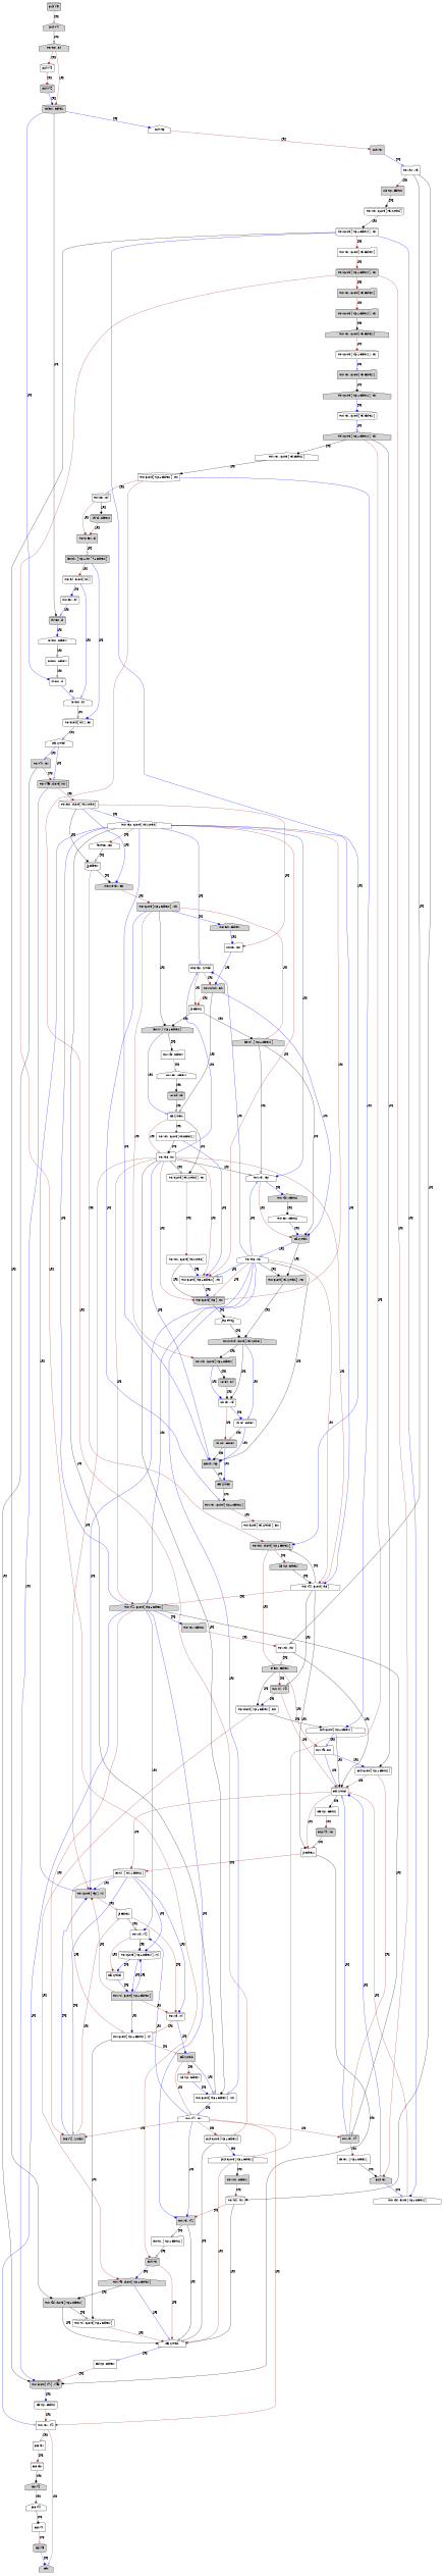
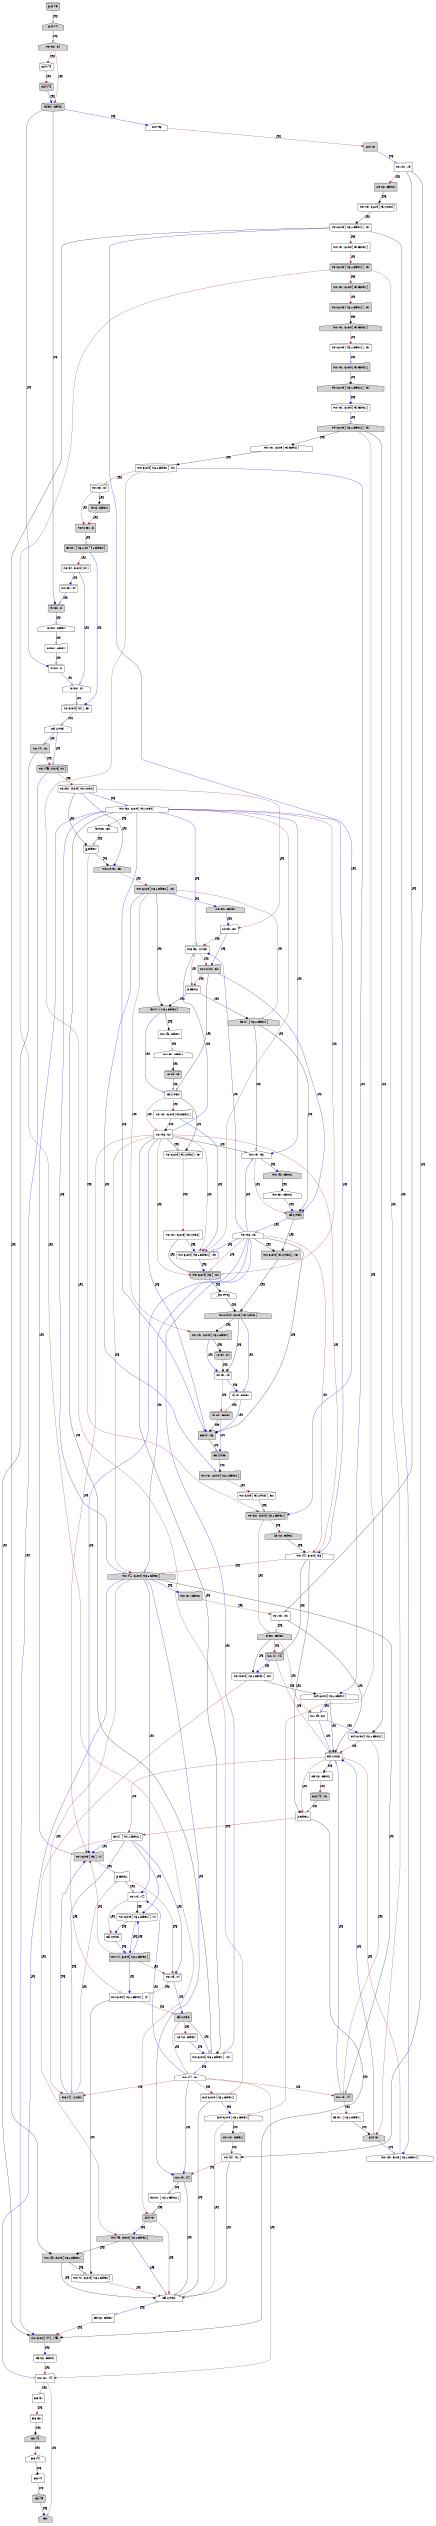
  digraph {
    fontname="Patrick Hand"
    node [fillcolor=white fontname="Patrick Hand" shape=cylinder style=filled]
    edge [arrowhead=dot color=brown fontname="Patrick Hand"]
    n1 [fillcolor=lightgrey label="push r15"]
    n2 [fillcolor=lightgrey label="push r14" shape=house]
    n3 [fillcolor=lightgrey label="mov ecx , esi" shape=house]
    n4 [label="push r13"]
    n5 [fillcolor=lightgrey label="and ecx , address"]
    n6 [fillcolor=lightgrey label="push r12"]
    n7 [label="push rbp" shape=house]
    n8 [fillcolor=lightgrey label="shr eax , cl"]
    n9 [label="shl eax , cl"]
    n10 [fillcolor=lightgrey label="push rbx" shape=folder]
    n11 [label="xor eax , address" shape=house]
    n12 [label="xor eax , esi" shape=house]
    n13 [label="mov rbx , rdi" shape=folder]
    n14 [fillcolor=lightgrey label="sub rsp , address" shape=folder]
    n15 [label="mov rdx , rbx" shape=folder]
    n16 [label="mov rdx , rbx"]
    n17 [label="mov rax , qword [ rel symbol ]"]
    n18 [fillcolor=lightgrey label="or eax , address" shape=house]
    n19 [label="call symbol"]
    n20 [fillcolor=lightgrey label="mov rdi , r12" shape=folder]
    n21 [label="call symbol" shape=house]
    n22 [label="mov qword [ rsp + address ] , rax"]
    n23 [label="mov rax , qword [ rel address ]" shape=folder]
    n24 [fillcolor=lightgrey label="mov eax , dword [ rsp + address ]"]
    n25 [label="mov r8d , dword [ rsp + address ]" shape=house]
    n26 [fillcolor=lightgrey label="mov r8d , dword [ rsp + address ]" shape=folder]
    n27 [fillcolor=lightgrey label="mov qword [ rsp + address ] , rax"]
    n28 [fillcolor=lightgrey label="sub rsp , address" shape=house]
    n29 [label="mov rsi , qword [ rsp + address ]"]
    n30 [fillcolor=lightgrey label="mov rax , qword [ rel address ]" shape=folder]
    n31 [fillcolor=lightgrey label="push rax" shape=house]
    n32 [fillcolor=lightgrey label="push rax"]
    n33 [fillcolor=lightgrey label="mov qword [ rsp + address ] , rax" shape=folder]
    n34 [fillcolor=lightgrey label="mov r9d , dword [ rsp + address ]" shape=house]
    n35 [fillcolor=lightgrey label="mov rax , qword [ rel address ]" shape=house]
    n36 [label="mov qword [ rsp + address ] , rax"]
    n37 [fillcolor=lightgrey label="mov rax , qword [ rel address ]" shape=folder]
    n38 [fillcolor=lightgrey label="mov qword [ rsp + address ] , rax" shape=house]
    n39 [label="mov rax , qword [ rel address ]"]
    n40 [fillcolor=lightgrey label="mov qword [ rsp + address ] , rax" shape=house]
    n41 [label="mov rax , qword [ rel address ]" shape=house]
    n42 [label="push qword [ rsp + address ]"]
    n43 [label="push qword [ rsp + address ]" shape=house]
    n44 [label="mov qword [ rsp + address ] , rax"]
    n45 [fillcolor=lightgrey label="mov rdi , r12"]
    n46 [fillcolor=lightgrey label="mov rcx , address" shape=folder]
    n47 [label="mov eax , esi"]
    n48 [label="push qword [ rsp + address ]" shape=house]
    n49 [label="push qword [ rsp + address ]"]
    n50 [fillcolor=lightgrey label="shr al , address"]
    n51 [fillcolor=lightgrey label="movzx eax , al" shape=folder]
    n52 [label="mov r9d , eax" shape=folder]
    n53 [fillcolor=lightgrey label="lea rdx , [ rsp + rax * 4 + address ]"]
    n54 [label="mov esi , dword [ rdx ]"]
    n55 [label="mov dword [ rdx ] , eax"]
    n56 [label="mov eax , esi"]
    n57 [label="call symbol" shape=house]
    n58 [label="and eax , address" shape=folder]
    n59 [fillcolor=lightgrey label="mov r14 , rax" shape=folder]
    n60 [fillcolor=lightgrey label="mov r15d , dword [ rax ]"]
    n61 [fillcolor=lightgrey label="mov dword [ r14 ] , r15d"]
    n62 [label="mov eax , dword [ rel symbol ]"]
    n63 [label="add rsp , address"]
    n64 [label="mov rbp , qword [ rel symbol ]" shape=house]
    n65 [label="jg address"]
    n66 [fillcolor=lightgrey label="movsxd rdx , eax" shape=house]
    n67 [label="sub edx , eax" shape=folder]
    n68 [label="test eax , eax" shape=house]
    n69 [label="mov r13 , qword [ rbp ]" shape=house]
    n70 [fillcolor=lightgrey label="mov r12 , qword [ rbp + address ]" shape=house]
    n71 [label="cmp rbp , symbol"]
    n72 [fillcolor=lightgrey label="mov qword [ rbp ] , rsi" shape=folder]
    n73 [label="mov qword [ rbp + address ] , rdx"]
    n74 [fillcolor=lightgrey label="mov qword [ rbp ] , rax"]
    n75 [label="mov rdi , rbp" shape=house]
    n76 [label="mov qword [ rbp + address ] , rax" shape=folder]
    n77 [fillcolor=lightgrey label="add rdi , rbp" shape=folder]
    n78 [fillcolor=lightgrey label="mov qword [ rsp + address ] , rdx" shape=folder]
    n79 [fillcolor=lightgrey label="movsxd rdx , edx" shape=folder]
    n80 [fillcolor=lightgrey label="mov rsi , r13"]
    n81 [label="ja address" shape=folder]
    n82 [fillcolor=lightgrey label="mov rcx , address" shape=folder]
    n83 [label="mov rax , r12" shape=folder]
    n84 [fillcolor=lightgrey label="cmp r12 , symbol" shape=folder]
    n85 [label="mov rdi , r12" shape=folder]
    n86 [label="je address"]
    n87 [label="je address" shape=folder]
    n88 [label="jmp string" shape=house]
    n89 [fillcolor=lightgrey label="call symbol"]
    n90 [fillcolor=lightgrey label="mov r8d , address" shape=house]
    n91 [label="mov r12 , rax" shape=house]
    n92 [fillcolor=lightgrey label="call symbol"]
    n93 [label="mov dword [ rsp + address ] , eax"]
    n94 [fillcolor=lightgrey label="mov edx , address" shape=house]
    n95 [fillcolor=lightgrey label="lea rsi , [ rsp + address ]" shape=house]
    n96 [fillcolor=lightgrey label="lea rsi , [ rsp + address ]" shape=house]
    n97 [fillcolor=lightgrey label="mov rdx , qword [ rsp + address ]" shape=folder]
    n98 [fillcolor=lightgrey label="mov rax , qword [ rsp + address ]" shape=folder]
    n99 [label="lea rsi , [ rax + address ]"]
    n100 [label="lea rax , [ rsp + address ]" shape=folder]
    n101 [label="pop rbx" shape=folder]
    n102 [fillcolor=lightgrey label=retn shape=house]
    n103 [label="mov qword [ rsp + address ] , rsi"]
    n104 [label="call symbol"]
    n105 [label="lea rax , [ rsp + address ]" shape=folder]
    n106 [label="add rsp , address" shape=folder]
    n107 [fillcolor=lightgrey label="cmp r13 , rax"]
    n108 [label="mov rdi , rsi"]
    n109 [label="mov qword [ rsp + address ] , rsi" shape=folder]
    n110 [fillcolor=lightgrey label="call symbol" shape=folder]
    n111 [fillcolor=lightgrey label="mov rsi , qword [ rsp + address ]" shape=folder]
    n112 [label="call symbol"]
    n113 [label="mov r8d , address" shape=folder]
    n114 [label="sub rdx , rdi"]
    n115 [fillcolor=lightgrey label="xor esi , esi"]
    n116 [label="mov dword [ rel symbol ] , eax"]
    n117 [label="mov rdx , qword [ rel address ]" shape=folder]
    n118 [label="mov rbp , rax" shape=folder]
    n119 [label="mov qword [ rel symbol ] , rax"]
    n120 [label="mov rbp , rax" shape=house]
    n121 [fillcolor=lightgrey label="mov qword [ rel symbol ] , rax" shape=folder]
    n122 [label="mov ecx , address" shape=house]
    n123 [label="pop rbp"]
    n124 [fillcolor=lightgrey label="pop r12" shape=house]
    n125 [label="pop r13" shape=house]
    n126 [label="pop r14" shape=folder]
    n127 [fillcolor=lightgrey label="pop r15"]
    n128 [label="sub rsp , address"]
    n129 [fillcolor=lightgrey label="xor edi , edi"]
    n130 [label="mov rax , qword [ rel symbol ]" shape=folder]
    n131 [fillcolor=lightgrey label="movsxd rdi , dword [ rel symbol ]" shape=house]
    n132 [label="shl rdi , address"]
    n133 [fillcolor=lightgrey label="shl rdx , address"]
    n134 [label="mov ecx , address" shape=house]
    n135 [label="add rsp , address" shape=folder]
    n1 -> n2 [arrowhead=onormal label=CFG]
    n2 -> n3 [arrowhead=onormal color=black label=CFG]
    n3 -> n4 [label=CFG]
    n3 -> n5 [arrowhead=diamond label=DFG]
    n4 -> n6 [label=CFG]
    n5 -> n7 [arrowhead=diamond color=blue label=CFG]
    n5 -> n8 [arrowhead=diamond color=black label=DFG]
    n5 -> n9 [color=blue label=DFG]
    n6 -> n5 [arrowhead=diamond color=blue label=CFG]
    n7 -> n10 [arrowhead=diamond label=CFG]
-   n8 -> n11 [arrowhead=diamond color=blue label=DFG]
+   n8 -> n11 [arrowhead=onormal color=blue label=DFG]
    n9 -> n12 [arrowhead=onormal color=blue label=DFG]
    n10 -> n13 [arrowhead=onormal color=blue label=CFG]
    n11 -> n58 [arrowhead=onormal color=black label=DFG]
    n12 -> n55 [arrowhead=onormal color=black label=DFG]
    n13 -> n14 [arrowhead=diamond label=CFG]
    n13 -> n15 [arrowhead=onormal color=black label=DFG]
    n13 -> n16 [arrowhead=diamond color=black label=DFG]
    n14 -> n17 [arrowhead=diamond color=black label=CFG]
    n15 -> n18 [arrowhead=onormal label=CFG]
    n15 -> n19 [arrowhead=diamond color=black label=DFG]
    n16 -> n20 [label=CFG]
    n16 -> n21 [arrowhead=onormal color=black label=DFG]
    n17 -> n22 [color=black label=DFG]
    n18 -> n52 [arrowhead=diamond label=DFG]
    n18 -> n80 [label=CFG]
    n18 -> n93 [color=black label=DFG]
    n19 -> n81 [arrowhead=diamond label=DFG]
    n19 -> n99 [arrowhead=diamond label=DFG]
    n19 -> n106 [arrowhead=diamond color=black label=CFG]
    n20 -> n21 [arrowhead=onormal color=black label=DFG]
    n20 -> n105 [arrowhead=onormal color=black label=CFG]
    n21 -> n135 [arrowhead=onormal color=blue label=CFG]
    n22 -> n23 [label=CFG]
    n22 -> n24 [arrowhead=diamond color=blue label=DFG]
    n22 -> n25 [color=blue label=DFG]
    n22 -> n26 [arrowhead=diamond color=black label=DFG]
    n23 -> n27 [arrowhead=diamond label=DFG]
    n24 -> n18 [arrowhead=onormal label=DFG]
    n24 -> n28 [arrowhead=diamond label=CFG]
    n25 -> n19 [arrowhead=onormal label=DFG]
    n26 -> n21 [arrowhead=diamond color=black label=DFG]
    n26 -> n29 [arrowhead=onormal color=black label=CFG]
    n27 -> n30 [arrowhead=diamond label=CFG]
    n27 -> n31 [label=DFG]
    n27 -> n32 [label=DFG]
    n28 -> n69 [color=black label=CFG]
    n29 -> n21 [label=DFG]
    n30 -> n33 [label=DFG]
    n31 -> n19 [color=blue label=DFG]
    n31 -> n25 [arrowhead=onormal color=blue label=CFG]
    n32 -> n21 [arrowhead=diamond label=DFG]
    n32 -> n34 [arrowhead=diamond color=blue label=CFG]
    n33 -> n35 [arrowhead=diamond color=black label=CFG]
    n34 -> n21 [arrowhead=onormal color=blue label=DFG]
    n34 -> n26 [arrowhead=diamond color=black label=CFG]
    n35 -> n36 [label=DFG]
    n36 -> n37 [arrowhead=onormal color=blue label=CFG]
    n37 -> n38 [color=black label=DFG]
    n38 -> n39 [color=blue label=CFG]
    n39 -> n40 [arrowhead=onormal color=blue label=DFG]
    n40 -> n41 [color=black label=CFG]
    n40 -> n42 [arrowhead=diamond color=black label=DFG]
    n40 -> n43 [arrowhead=onormal label=DFG]
    n41 -> n44 [arrowhead=diamond color=black label=DFG]
    n42 -> n19 [arrowhead=diamond label=DFG]
    n42 -> n45 [arrowhead=onormal label=CFG]
    n43 -> n21 [label=DFG]
    n43 -> n46 [arrowhead=diamond color=black label=CFG]
    n44 -> n47 [arrowhead=onormal label=CFG]
    n44 -> n48 [arrowhead=diamond color=blue label=DFG]
    n44 -> n49 [arrowhead=onormal label=DFG]
    n45 -> n19 [arrowhead=onormal color=blue label=DFG]
    n45 -> n100 [label=CFG]
    n46 -> n16 [arrowhead=diamond label=CFG]
    n47 -> n50 [arrowhead=diamond color=black label=DFG]
    n47 -> n51 [label=DFG]
    n48 -> n19 [arrowhead=diamond color=black label=DFG]
    n48 -> n52 [arrowhead=onormal color=blue label=CFG]
    n49 -> n21 [arrowhead=onormal color=black label=DFG]
    n49 -> n43 [arrowhead=diamond color=blue label=CFG]
    n50 -> n51 [label=DFG]
    n51 -> n53 [arrowhead=onormal label=DFG]
    n52 -> n19 [arrowhead=onormal color=blue label=DFG]
    n52 -> n42 [arrowhead=diamond color=blue label=CFG]
    n53 -> n54 [label=DFG]
    n53 -> n55 [color=blue label=DFG]
    n54 -> n12 [arrowhead=onormal color=blue label=DFG]
    n54 -> n56 [color=blue label=DFG]
    n55 -> n57 [arrowhead=onormal color=black label=CFG]
    n56 -> n8 [arrowhead=onormal color=blue label=DFG]
    n57 -> n59 [arrowhead=onormal color=blue label=DFG]
    n57 -> n60 [arrowhead=onormal color=blue label=DFG]
    n58 -> n9 [arrowhead=onormal color=black label=DFG]
    n59 -> n60 [label=CFG]
    n59 -> n61 [arrowhead=diamond color=black label=DFG]
    n60 -> n61 [color=blue label=DFG]
    n60 -> n62 [label=CFG]
    n61 -> n63 [color=blue label=CFG]
    n62 -> n64 [arrowhead=onormal color=blue label=CFG]
    n62 -> n65 [color=black label=DFG]
    n62 -> n66 [color=blue label=DFG]
    n62 -> n67 [arrowhead=diamond label=DFG]
    n63 -> n83 [arrowhead=diamond label=CFG]
    n64 -> n68 [label=CFG]
    n64 -> n69 [arrowhead=diamond color=blue label=DFG]
    n64 -> n70 [arrowhead=onormal color=blue label=DFG]
    n64 -> n71 [arrowhead=onormal color=blue label=DFG]
    n64 -> n72 [arrowhead=onormal color=blue label=DFG]
    n64 -> n73 [label=DFG]
    n64 -> n74 [arrowhead=onormal label=DFG]
    n64 -> n75 [arrowhead=diamond color=blue label=DFG]
    n64 -> n76 [arrowhead=onormal color=black label=DFG]
    n64 -> n77 [arrowhead=onormal color=blue label=DFG]
    n65 -> n24 [arrowhead=diamond label=CFG]
    n65 -> n66 [arrowhead=diamond color=black label=CFG]
    n66 -> n78 [label=DFG]
+   n67 -> n71 [label=CFG]
    n67 -> n79 [arrowhead=diamond color=blue label=DFG]
    n68 -> n65 [arrowhead=onormal color=black label=CFG]
    n69 -> n70 [arrowhead=onormal label=CFG]
    n69 -> n80 [arrowhead=onormal color=black label=DFG]
    n69 -> n81 [color=black label=DFG]
    n70 -> n20 [color=blue label=DFG]
    n70 -> n45 [arrowhead=onormal color=black label=DFG]
    n70 -> n82 [color=blue label=CFG]
    n70 -> n83 [arrowhead=onormal color=blue label=DFG]
    n70 -> n84 [arrowhead=diamond label=DFG]
    n70 -> n85 [color=blue label=DFG]
    n71 -> n79 [arrowhead=diamond label=CFG]
    n71 -> n86 [arrowhead=diamond label=DFG]
    n72 -> n87 [arrowhead=onormal label=CFG]
    n73 -> n74 [color=blue label=CFG]
    n74 -> n88 [arrowhead=diamond color=black label=CFG]
    n75 -> n89 [arrowhead=diamond label=DFG]
    n75 -> n90 [color=blue label=CFG]
    n76 -> n91 [arrowhead=onormal color=blue label=CFG]
    n77 -> n92 [arrowhead=onormal color=black label=DFG]
    n78 -> n94 [arrowhead=diamond color=blue label=CFG]
    n78 -> n95 [color=black label=DFG]
    n78 -> n96 [arrowhead=onormal label=DFG]
    n78 -> n97 [arrowhead=diamond label=DFG]
    n78 -> n98 [arrowhead=onormal color=blue label=DFG]
    n79 -> n86 [label=CFG]
    n79 -> n89 [color=blue label=DFG]
    n79 -> n112 [arrowhead=onormal color=black label=DFG]
    n80 -> n19 [label=DFG]
    n80 -> n93 [color=blue label=CFG]
    n81 -> n61 [arrowhead=diamond color=black label=CFG]
    n81 -> n99 [arrowhead=diamond label=CFG]
    n82 -> n15 [arrowhead=diamond label=CFG]
    n83 -> n101 [arrowhead=onormal label=CFG]
    n83 -> n102 [arrowhead=onormal label=DFG]
    n84 -> n72 [arrowhead=diamond color=blue label=CFG]
    n84 -> n87 [arrowhead=onormal label=DFG]
    n85 -> n103 [arrowhead=diamond color=black label=CFG]
    n85 -> n104 [arrowhead=diamond label=DFG]
    n86 -> n95 [color=black label=CFG]
    n86 -> n96 [color=black label=CFG]
    n87 -> n85 [arrowhead=onormal color=black label=CFG]
    n87 -> n108 [label=CFG]
    n88 -> n131 [color=black label=CFG]
    n89 -> n120 [arrowhead=onormal color=blue label=DFG]
    n89 -> n121 [arrowhead=diamond color=black label=DFG]
    n90 -> n134 [color=black label=CFG]
    n91 -> n20 [arrowhead=diamond color=blue label=DFG]
    n91 -> n45 [arrowhead=diamond label=DFG]
    n91 -> n49 [arrowhead=diamond label=CFG]
    n91 -> n83 [label=DFG]
    n91 -> n84 [label=DFG]
    n91 -> n85 [arrowhead=diamond color=blue label=DFG]
    n92 -> n98 [color=black label=CFG]
    n93 -> n34 [arrowhead=diamond label=DFG]
    n93 -> n48 [color=black label=CFG]
    n94 -> n67 [color=blue label=CFG]
    n95 -> n112 [arrowhead=onormal color=blue label=DFG]
    n95 -> n113 [arrowhead=diamond color=black label=CFG]
    n96 -> n75 [arrowhead=onormal color=black label=CFG]
    n96 -> n89 [color=black label=DFG]
    n97 -> n114 [arrowhead=diamond color=blue label=DFG]
    n97 -> n115 [color=black label=CFG]
    n98 -> n116 [label=DFG]
    n99 -> n72 [color=blue label=DFG]
    n99 -> n84 [arrowhead=onormal color=blue label=CFG]
    n99 -> n103 [color=blue label=DFG]
    n99 -> n108 [color=blue label=DFG]
    n99 -> n109 [arrowhead=onormal label=DFG]
    n100 -> n31 [arrowhead=diamond color=black label=CFG]
    n101 -> n123 [arrowhead=diamond label=CFG]
    n103 -> n104 [arrowhead=diamond color=blue label=CFG]
    n103 -> n111 [arrowhead=diamond color=blue label=DFG]
    n104 -> n111 [arrowhead=diamond color=blue label=CFG]
    n105 -> n32 [arrowhead=onormal color=black label=CFG]
    n106 -> n107 [arrowhead=diamond label=CFG]
    n107 -> n81 [arrowhead=onormal color=black label=CFG]
    n108 -> n109 [arrowhead=onormal label=CFG]
    n108 -> n110 [color=blue label=DFG]
    n109 -> n29 [arrowhead=diamond color=black label=DFG]
    n109 -> n110 [arrowhead=onormal label=CFG]
    n110 -> n76 [arrowhead=onormal color=blue label=DFG]
    n110 -> n91 [arrowhead=onormal label=DFG]
    n110 -> n128 [label=CFG]
    n111 -> n72 [label=DFG]
    n111 -> n103 [arrowhead=diamond color=blue label=DFG]
    n111 -> n108 [arrowhead=diamond label=DFG]
    n111 -> n109 [arrowhead=diamond color=blue label=DFG]
    n112 -> n117 [label=CFG]
    n112 -> n118 [arrowhead=onormal label=DFG]
    n112 -> n119 [arrowhead=diamond color=black label=DFG]
    n113 -> n122 [arrowhead=onormal label=CFG]
    n114 -> n132 [color=blue label=CFG]
    n114 -> n133 [arrowhead=diamond label=DFG]
    n115 -> n114 [color=black label=CFG]
-   n69 -> n24 [arrowhead=onormal color=black label=CFG]
+   n116 -> n24 [arrowhead=onormal color=black label=CFG]
    n117 -> n73 [arrowhead=diamond color=blue label=DFG]
    n117 -> n118 [color=black label=CFG]
    n118 -> n69 [arrowhead=onormal label=DFG]
    n118 -> n70 [arrowhead=diamond label=DFG]
    n118 -> n71 [arrowhead=onormal color=blue label=DFG]
    n118 -> n72 [arrowhead=diamond label=DFG]
    n118 -> n73 [arrowhead=diamond label=DFG]
    n118 -> n74 [label=DFG]
    n118 -> n75 [arrowhead=onormal color=black label=DFG]
    n118 -> n76 [color=black label=DFG]
    n118 -> n77 [color=blue label=DFG]
    n118 -> n119 [arrowhead=onormal color=black label=CFG]
    n119 -> n130 [label=CFG]
    n120 -> n69 [label=DFG]
    n120 -> n70 [arrowhead=onormal color=blue label=DFG]
    n120 -> n71 [color=blue label=DFG]
    n120 -> n72 [color=blue label=DFG]
    n120 -> n73 [arrowhead=onormal color=blue label=DFG]
    n120 -> n74 [arrowhead=onormal label=DFG]
    n120 -> n75 [arrowhead=onormal color=blue label=DFG]
    n120 -> n76 [arrowhead=onormal color=blue label=DFG]
    n120 -> n77 [color=black label=DFG]
    n120 -> n121 [color=black label=CFG]
    n121 -> n131 [arrowhead=diamond color=black label=CFG]
    n122 -> n129 [arrowhead=diamond color=black label=CFG]
    n123 -> n124 [arrowhead=diamond color=black label=CFG]
    n124 -> n125 [label=CFG]
    n125 -> n126 [color=black label=CFG]
    n126 -> n127 [arrowhead=onormal label=CFG]
    n127 -> n102 [color=blue label=CFG]
    n128 -> n76 [color=blue label=CFG]
    n129 -> n112 [arrowhead=onormal color=black label=CFG]
    n130 -> n73 [color=blue label=CFG]
    n130 -> n74 [arrowhead=onormal color=black label=DFG]
    n131 -> n97 [color=black label=CFG]
    n131 -> n114 [arrowhead=diamond color=black label=DFG]
    n131 -> n132 [arrowhead=onormal color=blue label=DFG]
    n132 -> n77 [arrowhead=diamond color=blue label=DFG]
    n132 -> n133 [arrowhead=onormal label=CFG]
    n133 -> n77 [color=black label=CFG]
    n133 -> n92 [arrowhead=diamond color=blue label=DFG]
    n134 -> n89 [color=blue label=CFG]
    n135 -> n61 [arrowhead=diamond label=CFG]
  }
